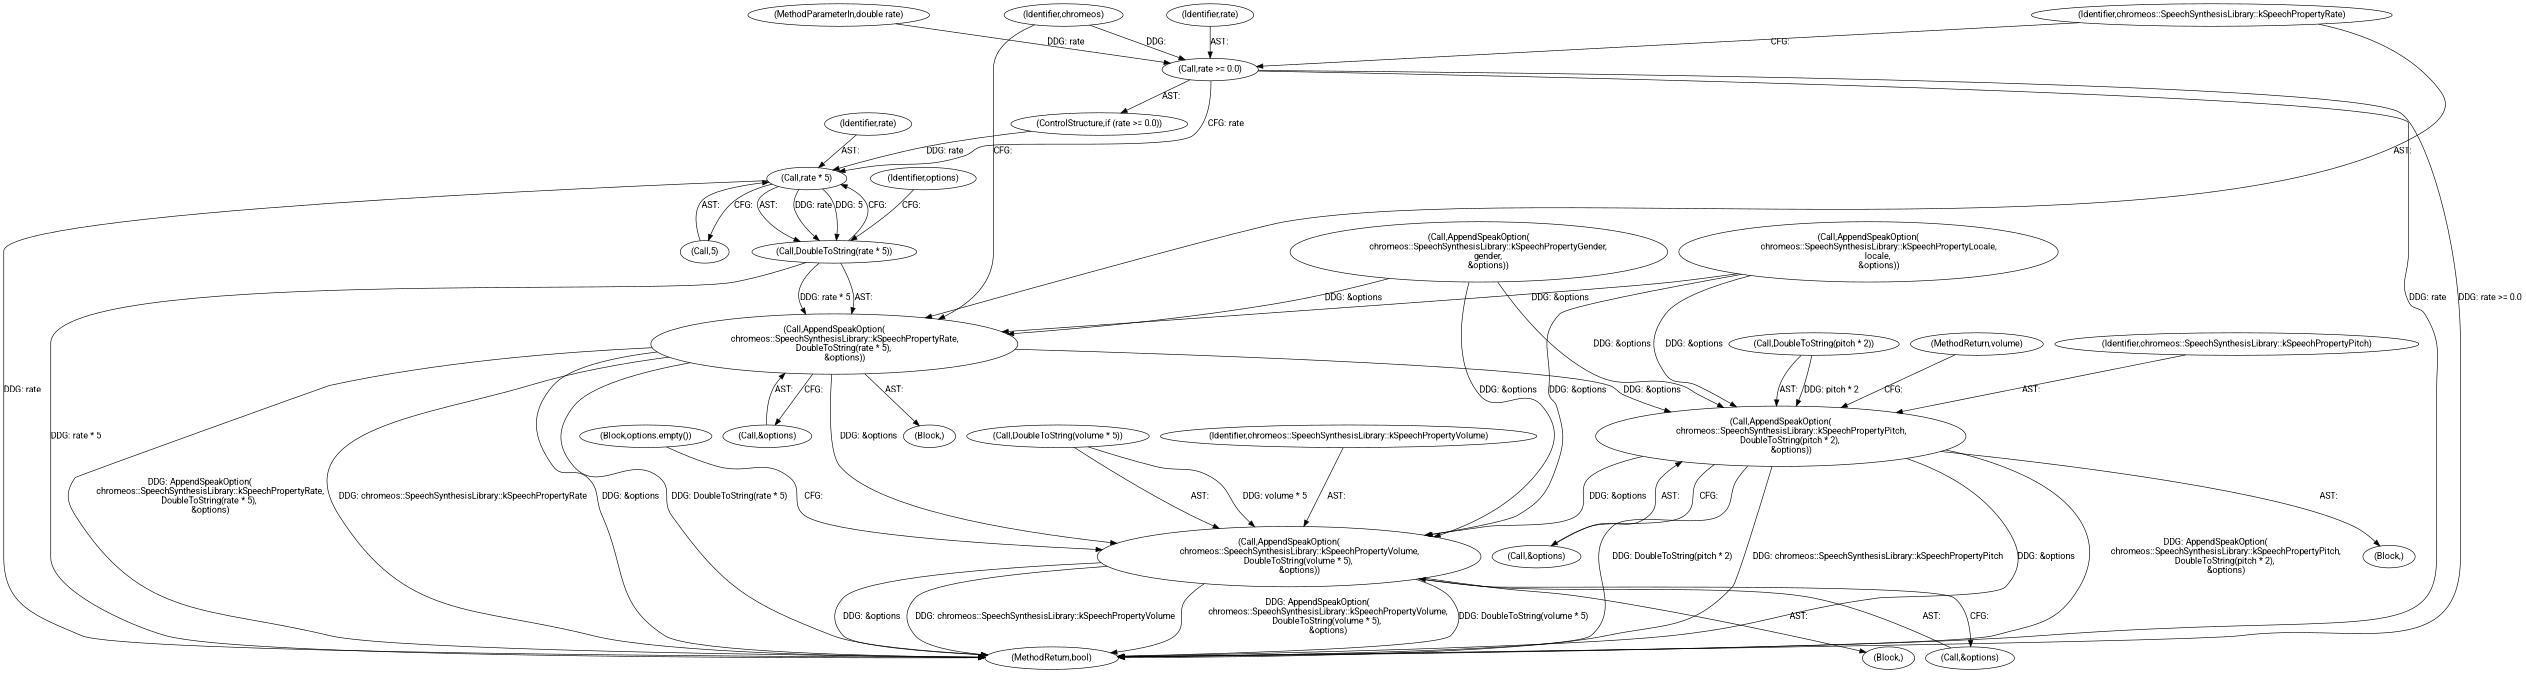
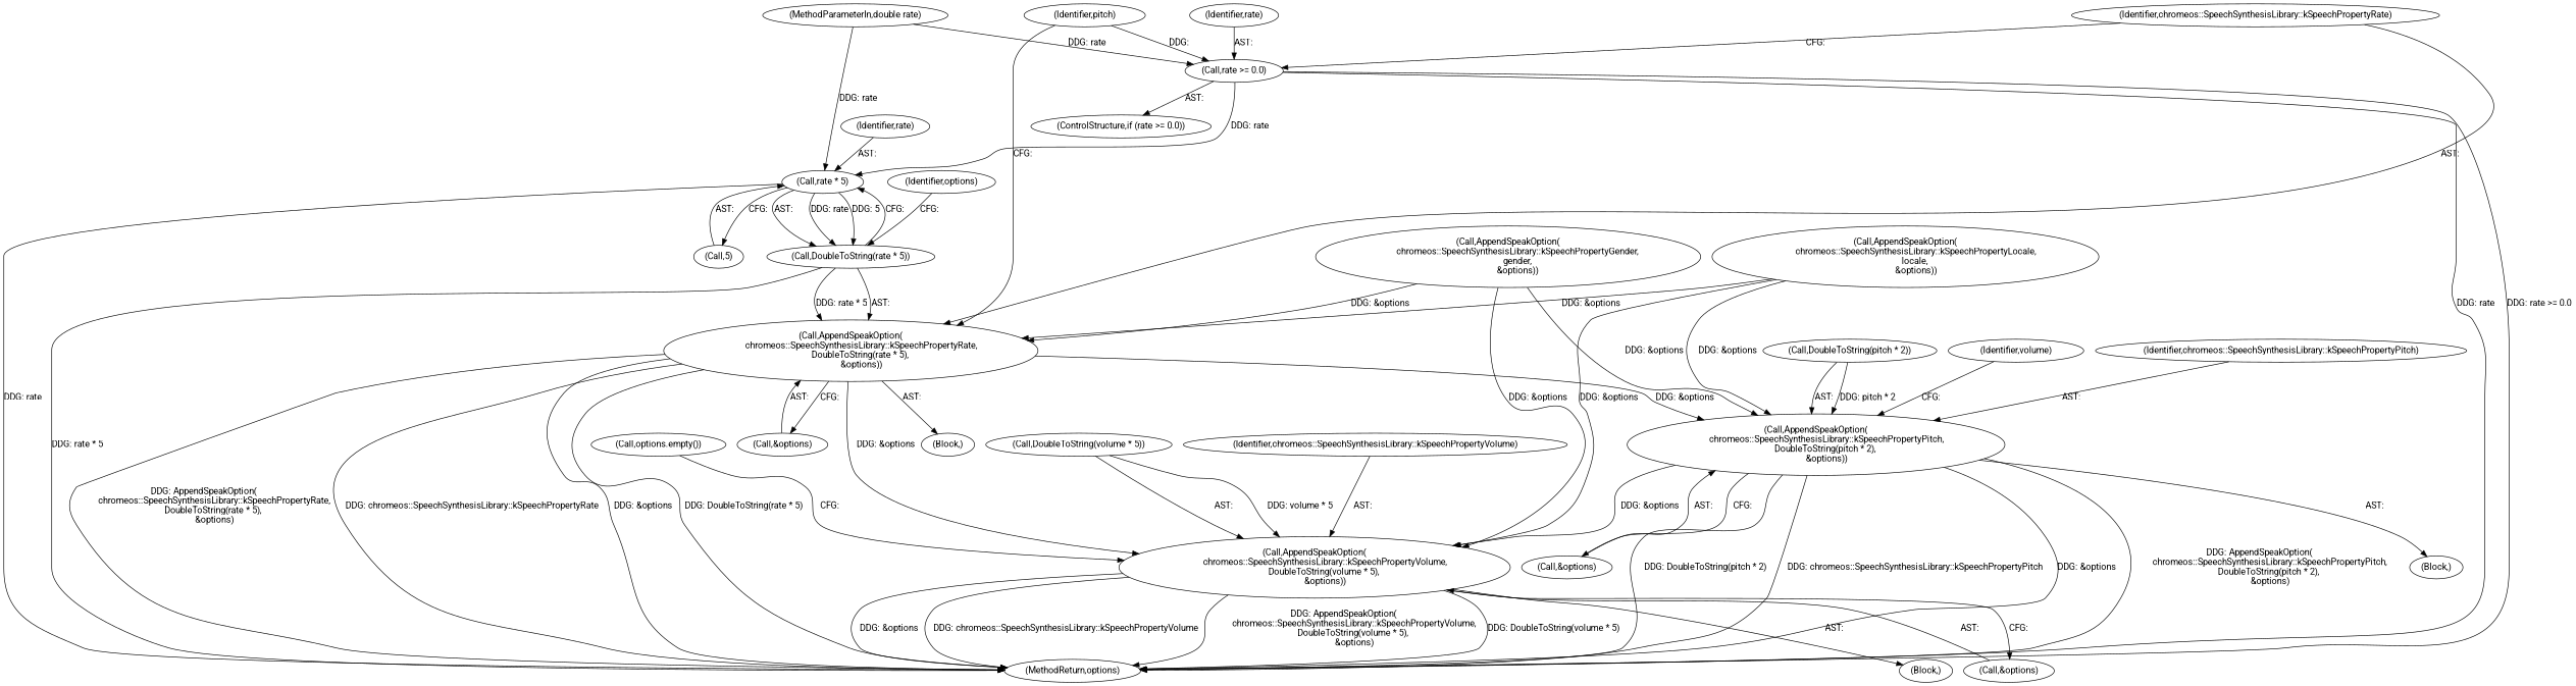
  digraph {
    fontname=Roboto
    node [fontname=Roboto]
    edge [fontname=Roboto]
    n1 [label="(Call,rate >= 0.0)"]
    n2 [label="(Call,rate * 5)"]
    n3 [label="(ControlStructure,if (rate >= 0.0))"]
-   n4 [label="(MethodReturn,bool)"]
+   n4 [label="(MethodReturn,options)"]
    n5 [label="(Call,DoubleToString(rate * 5))"]
    n6 [label="(Call,5)"]
    n7 [label="(MethodParameterIn,double rate)"]
    n8 [label="(Call,AppendSpeakOption(\n         chromeos::SpeechSynthesisLibrary::kSpeechPropertyRate,\n        DoubleToString(rate * 5),\n         &options))"]
    n9 [label="(Call,AppendSpeakOption(\n         chromeos::SpeechSynthesisLibrary::kSpeechPropertyPitch,\n        DoubleToString(pitch * 2),\n         &options))"]
    n10 [label="(Call,AppendSpeakOption(\n         chromeos::SpeechSynthesisLibrary::kSpeechPropertyVolume,\n        DoubleToString(volume * 5),\n         &options))"]
    n11 [label="(Block,)"]
    n12 [label="(Call,&options)"]
    n13 [label="(Block,)"]
    n14 [label="(Call,&options)"]
    n15 [label="(Block,)"]
    n16 [label="(Call,&options)"]
-   n17 [label="(Identifier,chromeos)"]
+   n17 [label="(Identifier,pitch)"]
    n18 [label="(Identifier,chromeos::SpeechSynthesisLibrary::kSpeechPropertyRate)"]
    n19 [label="(Call,DoubleToString(pitch * 2))"]
    n20 [label="(Call,AppendSpeakOption(\n         chromeos::SpeechSynthesisLibrary::kSpeechPropertyLocale,\n        locale,\n         &options))"]
    n21 [label="(Call,DoubleToString(volume * 5))"]
    n22 [label="(Identifier,chromeos::SpeechSynthesisLibrary::kSpeechPropertyVolume)"]
-   n23 [label="(MethodReturn,volume)"]
+   n23 [label="(Identifier,volume)"]
    n24 [label="(Call,AppendSpeakOption(\n        chromeos::SpeechSynthesisLibrary::kSpeechPropertyGender,\n        gender,\n        &options))"]
    n25 [label="(Identifier,rate)"]
    n26 [label="(Identifier,rate)"]
    n27 [label="(Identifier,chromeos::SpeechSynthesisLibrary::kSpeechPropertyPitch)"]
-   n28 [label="(Block,options.empty())"]
+   n28 [label="(Call,options.empty())"]
    n29 [label="(Identifier,options)"]
-   n1 -> n2 [label="CFG: rate"]
+   n1 -> n2 [label="DDG: rate"]
    n1 -> n3 [label="AST: "]
    n1 -> n4 [label="DDG: rate"]
    n1 -> n4 [label="DDG: rate >= 0.0"]
    n2 -> n4 [label="DDG: rate"]
    n2 -> n5 [label="AST: "]
    n2 -> n5 [label="DDG: rate"]
    n2 -> n5 [label="DDG: 5"]
    n2 -> n6 [label="CFG: "]
    n5 -> n2 [label="CFG: "]
    n5 -> n4 [label="DDG: rate * 5"]
    n5 -> n8 [label="AST: "]
    n5 -> n8 [label="DDG: rate * 5"]
    n6 -> n2 [label="AST: "]
    n7 -> n1 [label="DDG: rate"]
-   n3 -> n2 [label="DDG: rate"]
+   n7 -> n2 [label="DDG: rate"]
    n8 -> n4 [label="DDG: AppendSpeakOption(\n         chromeos::SpeechSynthesisLibrary::kSpeechPropertyRate,\n        DoubleToString(rate * 5),\n         &options)"]
    n8 -> n4 [label="DDG: chromeos::SpeechSynthesisLibrary::kSpeechPropertyRate"]
    n8 -> n4 [label="DDG: &options"]
    n8 -> n4 [label="DDG: DoubleToString(rate * 5)"]
    n8 -> n9 [label="DDG: &options"]
    n8 -> n10 [label="DDG: &options"]
    n8 -> n11 [label="AST: "]
    n8 -> n12 [label="CFG: "]
    n9 -> n4 [label="DDG: AppendSpeakOption(\n         chromeos::SpeechSynthesisLibrary::kSpeechPropertyPitch,\n        DoubleToString(pitch * 2),\n         &options)"]
    n9 -> n4 [label="DDG: DoubleToString(pitch * 2)"]
    n9 -> n4 [label="DDG: chromeos::SpeechSynthesisLibrary::kSpeechPropertyPitch"]
    n9 -> n4 [label="DDG: &options"]
    n9 -> n10 [label="DDG: &options"]
    n9 -> n13 [label="AST: "]
    n9 -> n14 [label="CFG: "]
    n10 -> n4 [label="DDG: DoubleToString(volume * 5)"]
    n10 -> n4 [label="DDG: &options"]
    n10 -> n4 [label="DDG: chromeos::SpeechSynthesisLibrary::kSpeechPropertyVolume"]
    n10 -> n4 [label="DDG: AppendSpeakOption(\n         chromeos::SpeechSynthesisLibrary::kSpeechPropertyVolume,\n        DoubleToString(volume * 5),\n         &options)"]
    n10 -> n15 [label="AST: "]
    n10 -> n16 [label="CFG: "]
    n12 -> n8 [label="AST: "]
    n14 -> n9 [label="AST: "]
    n16 -> n10 [label="AST: "]
    n17 -> n1 [label="DDG: "]
    n17 -> n8 [label="CFG: "]
    n18 -> n1 [label="CFG: "]
    n18 -> n8 [label="AST: "]
    n19 -> n9 [label="AST: "]
    n19 -> n9 [label="DDG: pitch * 2"]
    n20 -> n8 [label="DDG: &options"]
    n20 -> n9 [label="DDG: &options"]
    n20 -> n10 [label="DDG: &options"]
    n21 -> n10 [label="AST: "]
    n21 -> n10 [label="DDG: volume * 5"]
    n22 -> n10 [label="AST: "]
    n23 -> n9 [label="CFG: "]
    n24 -> n8 [label="DDG: &options"]
    n24 -> n9 [label="DDG: &options"]
    n24 -> n10 [label="DDG: &options"]
    n25 -> n1 [label="AST: "]
    n26 -> n2 [label="AST: "]
    n27 -> n9 [label="AST: "]
    n28 -> n10 [label="CFG: "]
    n29 -> n5 [label="CFG: "]
  }
